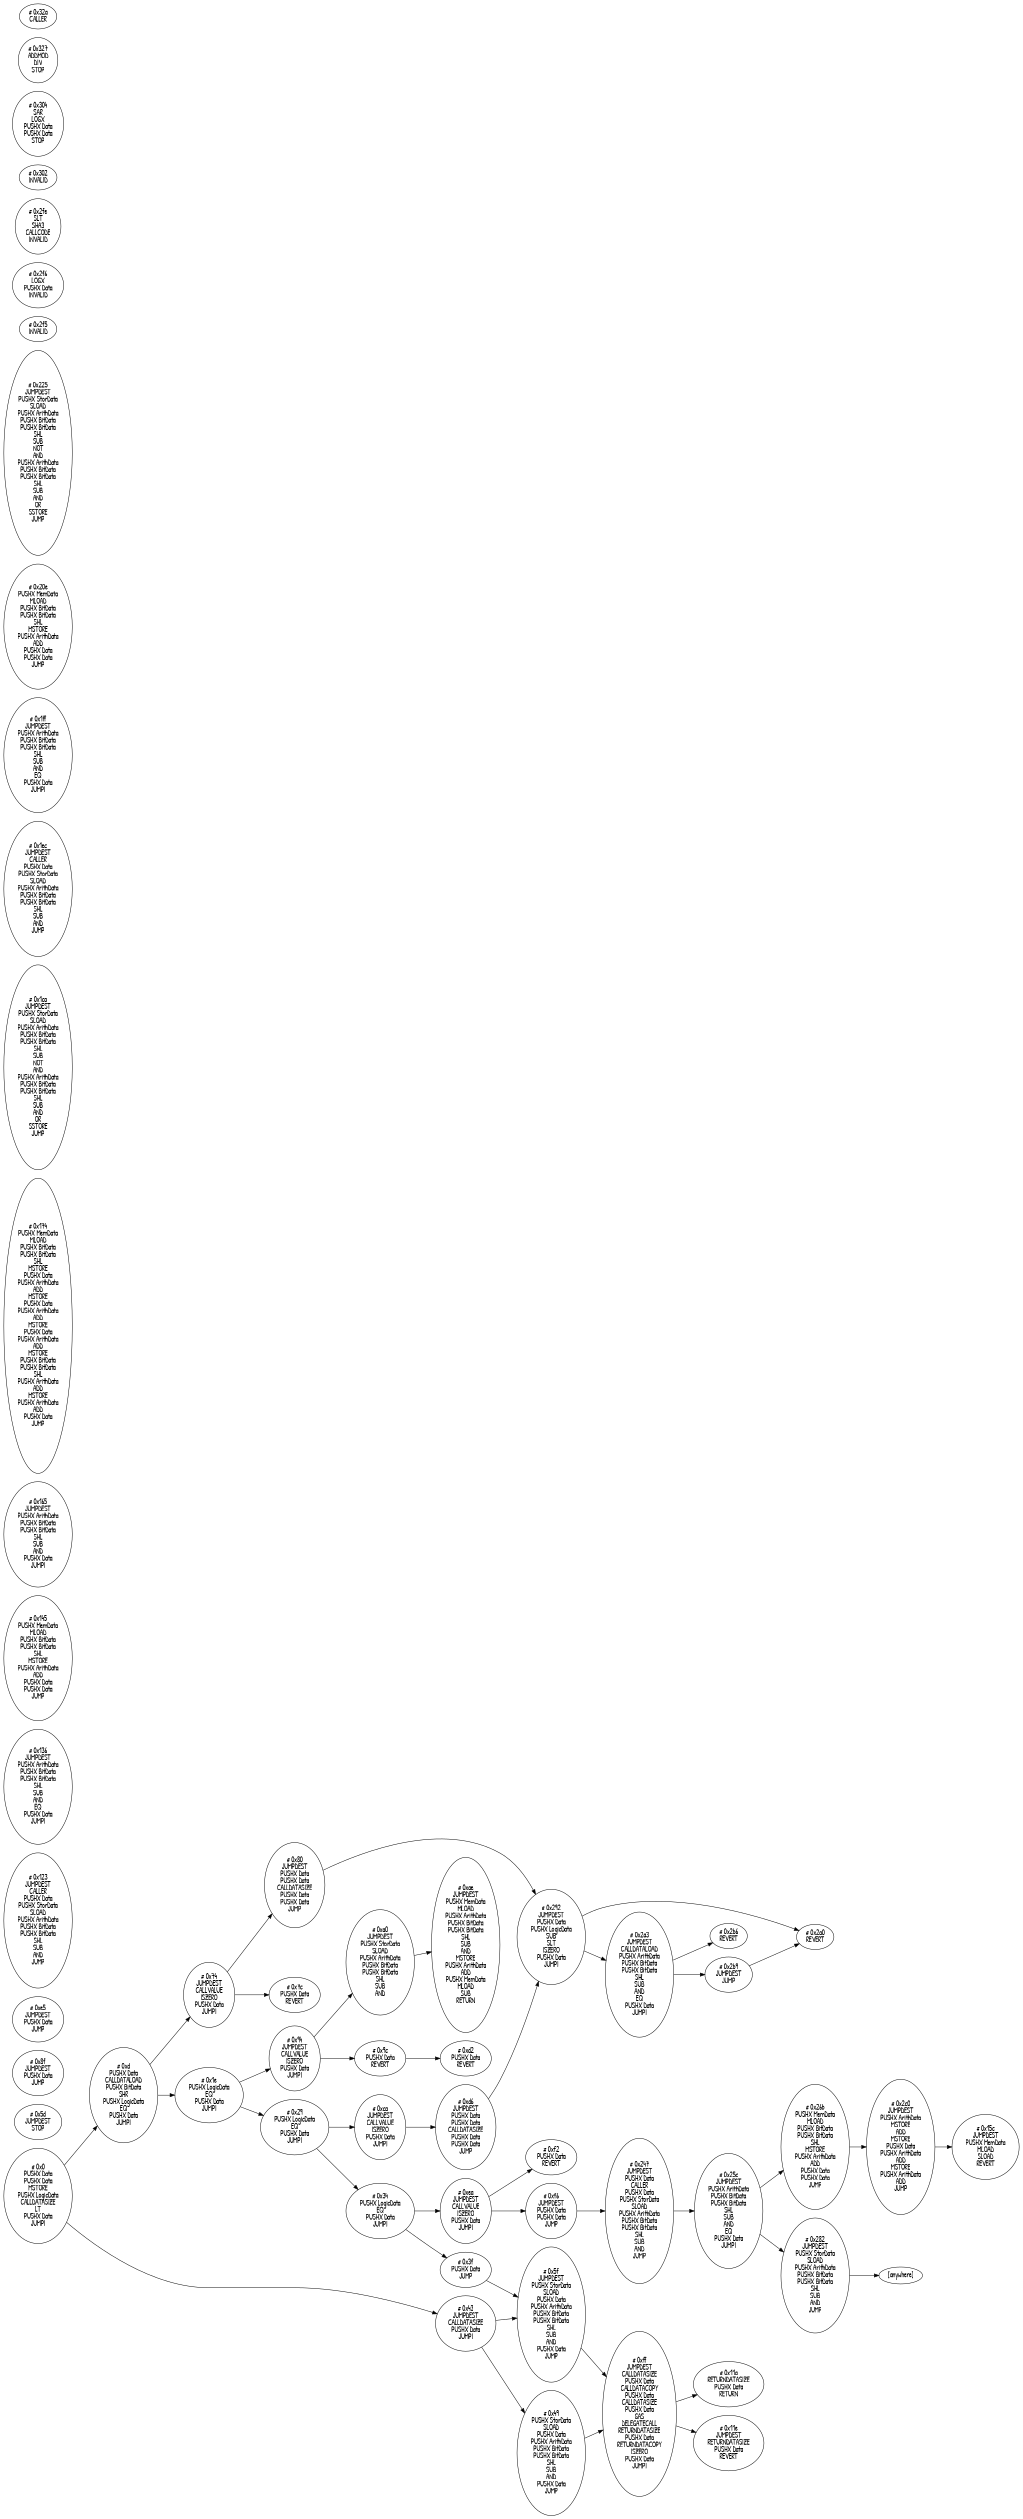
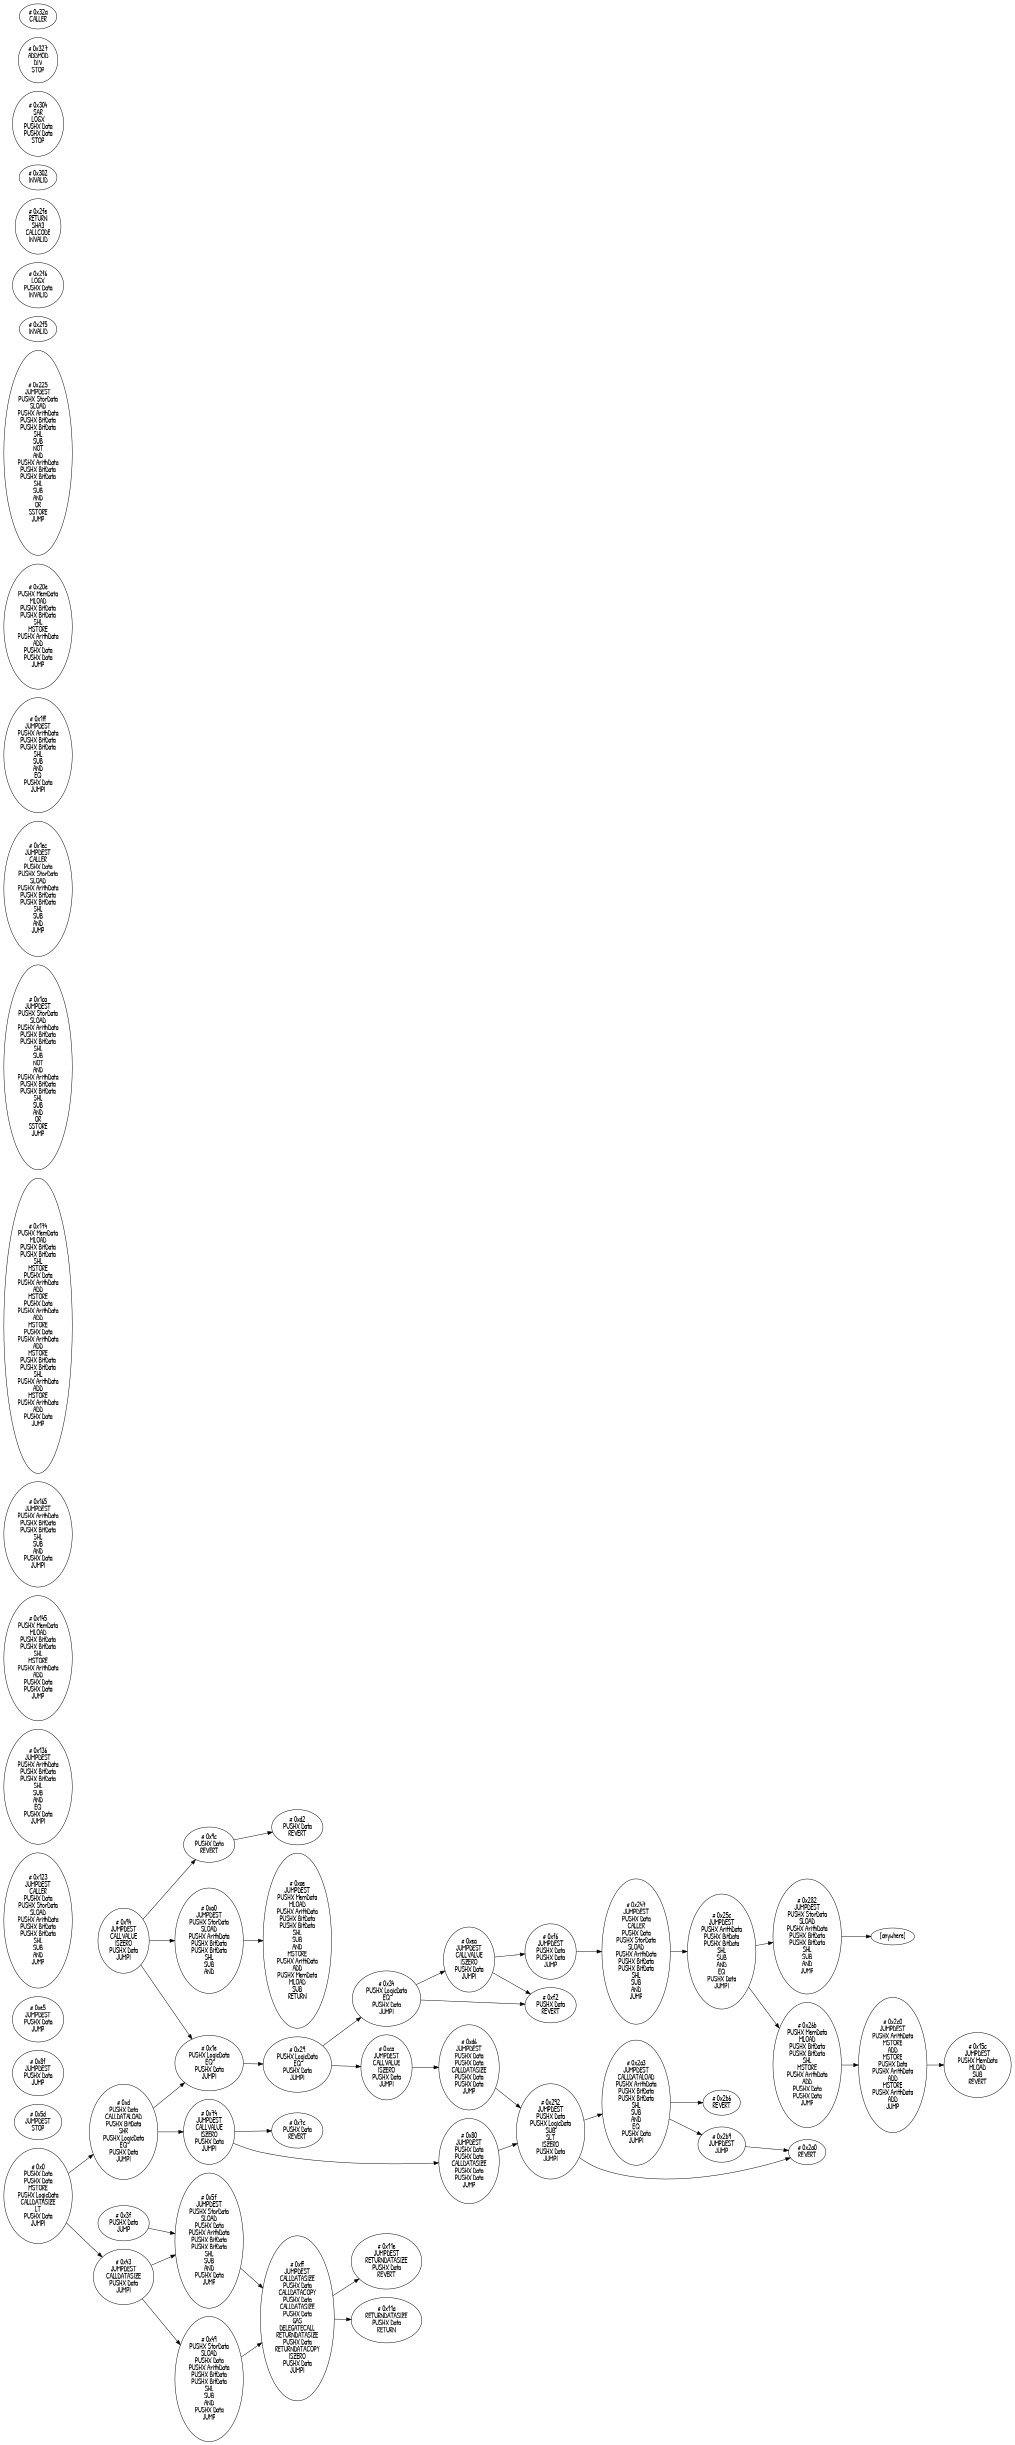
  digraph {
    compound=true
    fontname="Patrick Hand"
    rankdir=LR
    node [fontname="Patrick Hand"]
    edge [fontname="Patrick Hand"]
    n1 [label="[anywhere]"]
    n2 [label="# 0x0\nPUSHX Data\nPUSHX Data\nMSTORE\nPUSHX LogicData\nCALLDATASIZE\nLT\nPUSHX Data\nJUMPI\n"]
    n3 [label="# 0xd\nPUSHX Data\nCALLDATALOAD\nPUSHX BitData\nSHR\nPUSHX LogicData\nEQ\nPUSHX Data\nJUMPI\n"]
    n4 [label="# 0x43\nJUMPDEST\nCALLDATASIZE\nPUSHX Data\nJUMPI\n"]
    n5 [label="# 0x1e\nPUSHX LogicData\nEQ\nPUSHX Data\nJUMPI\n"]
    n6 [label="# 0x74\nJUMPDEST\nCALLVALUE\nISZERO\nPUSHX Data\nJUMPI\n"]
    n7 [label="# 0x5f\nJUMPDEST\nPUSHX StorData\nSLOAD\nPUSHX Data\nPUSHX ArithData\nPUSHX BitData\nPUSHX BitData\nSHL\nSUB\nAND\nPUSHX Data\nJUMP\n"]
    n8 [label="# 0x49\nPUSHX StorData\nSLOAD\nPUSHX Data\nPUSHX ArithData\nPUSHX BitData\nPUSHX BitData\nSHL\nSUB\nAND\nPUSHX Data\nJUMP\n"]
    n9 [label="# 0x29\nPUSHX LogicData\nEQ\nPUSHX Data\nJUMPI\n"]
    n10 [label="# 0x94\nJUMPDEST\nCALLVALUE\nISZERO\nPUSHX Data\nJUMPI\n"]
    n11 [label="# 0x7c\nPUSHX Data\nREVERT\n"]
    n12 [label="# 0x80\nJUMPDEST\nPUSHX Data\nPUSHX Data\nCALLDATASIZE\nPUSHX Data\nPUSHX Data\nJUMP\n"]
    n13 [label="# 0x34\nPUSHX LogicData\nEQ\nPUSHX Data\nJUMPI\n"]
    n14 [label="# 0xca\nJUMPDEST\nCALLVALUE\nISZERO\nPUSHX Data\nJUMPI\n"]
    n15 [label="# 0x9c\nPUSHX Data\nREVERT\n"]
    n16 [label="# 0xa0\nJUMPDEST\nPUSHX StorData\nSLOAD\nPUSHX ArithData\nPUSHX BitData\nPUSHX BitData\nSHL\nSUB\nAND\n"]
    n17 [label="# 0x3f\nPUSHX Data\nJUMP\n"]
    n18 [label="# 0xea\nJUMPDEST\nCALLVALUE\nISZERO\nPUSHX Data\nJUMPI\n"]
    n19 [label="# 0xd6\nJUMPDEST\nPUSHX Data\nPUSHX Data\nCALLDATASIZE\nPUSHX Data\nPUSHX Data\nJUMP\n"]
    n20 [label="# 0xf2\nPUSHX Data\nREVERT\n"]
    n21 [label="# 0xf6\nJUMPDEST\nPUSHX Data\nPUSHX Data\nJUMP\n"]
    n22 [label="# 0xff\nJUMPDEST\nCALLDATASIZE\nPUSHX Data\nCALLDATACOPY\nPUSHX Data\nCALLDATASIZE\nPUSHX Data\nGAS\nDELEGATECALL\nRETURNDATASIZE\nPUSHX Data\nRETURNDATACOPY\nISZERO\nPUSHX Data\nJUMPI\n"]
    n23 [label="# 0x11a\nRETURNDATASIZE\nPUSHX Data\nRETURN\n"]
    n24 [label="# 0x11e\nJUMPDEST\nRETURNDATASIZE\nPUSHX Data\nREVERT\n"]
    n25 [label="# 0x5d\nJUMPDEST\nSTOP\n"]
    n26 [label="# 0x292\nJUMPDEST\nPUSHX Data\nPUSHX LogicData\nSUB\nSLT\nISZERO\nPUSHX Data\nJUMPI\n"]
    n27 [label="# 0x2a0\nREVERT\n"]
    n28 [label="# 0x2a3\nJUMPDEST\nCALLDATALOAD\nPUSHX ArithData\nPUSHX BitData\nPUSHX BitData\nSHL\nSUB\nAND\nEQ\nPUSHX Data\nJUMPI\n"]
    n29 [label="# 0x8f\nJUMPDEST\nPUSHX Data\nJUMP\n"]
    n30 [label="# 0xd2\nPUSHX Data\nREVERT\n"]
    n31 [label="# 0xae\nJUMPDEST\nPUSHX MemData\nMLOAD\nPUSHX ArithData\nPUSHX BitData\nPUSHX BitData\nSHL\nSUB\nAND\nMSTORE\nPUSHX ArithData\nADD\nPUSHX MemData\nMLOAD\nSUB\nRETURN\n"]
    n32 [label="# 0xe5\nJUMPDEST\nPUSHX Data\nJUMP\n"]
    n33 [label="# 0x247\nJUMPDEST\nPUSHX Data\nCALLER\nPUSHX Data\nPUSHX StorData\nSLOAD\nPUSHX ArithData\nPUSHX BitData\nPUSHX BitData\nSHL\nSUB\nAND\nJUMP\n"]
    n34 [label="# 0x25c\nJUMPDEST\nPUSHX ArithData\nPUSHX BitData\nPUSHX BitData\nSHL\nSUB\nAND\nEQ\nPUSHX Data\nJUMPI\n"]
    n35 [label="# 0x123\nJUMPDEST\nCALLER\nPUSHX Data\nPUSHX StorData\nSLOAD\nPUSHX ArithData\nPUSHX BitData\nPUSHX BitData\nSHL\nSUB\nAND\nJUMP\n"]
    n36 [label="# 0x136\nJUMPDEST\nPUSHX ArithData\nPUSHX BitData\nPUSHX BitData\nSHL\nSUB\nAND\nEQ\nPUSHX Data\nJUMPI\n"]
    n37 [label="# 0x145\nPUSHX MemData\nMLOAD\nPUSHX BitData\nPUSHX BitData\nSHL\nMSTORE\nPUSHX ArithData\nADD\nPUSHX Data\nPUSHX Data\nJUMP\n"]
-   n38 [label="# 0x15c\nJUMPDEST\nPUSHX MemData\nMLOAD\nSLOAD\nREVERT\n"]
+   n38 [label="# 0x15c\nJUMPDEST\nPUSHX MemData\nMLOAD\nSUB\nREVERT\n"]
    n39 [label="# 0x165\nJUMPDEST\nPUSHX ArithData\nPUSHX BitData\nPUSHX BitData\nSHL\nSUB\nAND\nPUSHX Data\nJUMPI\n"]
    n40 [label="# 0x174\nPUSHX MemData\nMLOAD\nPUSHX BitData\nPUSHX BitData\nSHL\nMSTORE\nPUSHX Data\nPUSHX ArithData\nADD\nMSTORE\nPUSHX Data\nPUSHX ArithData\nADD\nMSTORE\nPUSHX Data\nPUSHX ArithData\nADD\nMSTORE\nPUSHX BitData\nPUSHX BitData\nSHL\nPUSHX ArithData\nADD\nMSTORE\nPUSHX ArithData\nADD\nPUSHX Data\nJUMP\n"]
    n41 [label="# 0x1ca\nJUMPDEST\nPUSHX StorData\nSLOAD\nPUSHX ArithData\nPUSHX BitData\nPUSHX BitData\nSHL\nSUB\nNOT\nAND\nPUSHX ArithData\nPUSHX BitData\nPUSHX BitData\nSHL\nSUB\nAND\nOR\nSSTORE\nJUMP\n"]
    n42 [label="# 0x1ec\nJUMPDEST\nCALLER\nPUSHX Data\nPUSHX StorData\nSLOAD\nPUSHX ArithData\nPUSHX BitData\nPUSHX BitData\nSHL\nSUB\nAND\nJUMP\n"]
    n43 [label="# 0x1ff\nJUMPDEST\nPUSHX ArithData\nPUSHX BitData\nPUSHX BitData\nSHL\nSUB\nAND\nEQ\nPUSHX Data\nJUMPI\n"]
    n44 [label="# 0x20e\nPUSHX MemData\nMLOAD\nPUSHX BitData\nPUSHX BitData\nSHL\nMSTORE\nPUSHX ArithData\nADD\nPUSHX Data\nPUSHX Data\nJUMP\n"]
    n45 [label="# 0x225\nJUMPDEST\nPUSHX StorData\nSLOAD\nPUSHX ArithData\nPUSHX BitData\nPUSHX BitData\nSHL\nSUB\nNOT\nAND\nPUSHX ArithData\nPUSHX BitData\nPUSHX BitData\nSHL\nSUB\nAND\nOR\nSSTORE\nJUMP\n"]
    n46 [label="# 0x26b\nPUSHX MemData\nMLOAD\nPUSHX BitData\nPUSHX BitData\nSHL\nMSTORE\nPUSHX ArithData\nADD\nPUSHX Data\nPUSHX Data\nJUMP\n"]
    n47 [label="# 0x282\nJUMPDEST\nPUSHX StorData\nSLOAD\nPUSHX ArithData\nPUSHX BitData\nPUSHX BitData\nSHL\nSUB\nAND\nJUMP\n"]
    n48 [label="# 0x2c0\nJUMPDEST\nPUSHX ArithData\nMSTORE\nADD\nMSTORE\nPUSHX Data\nPUSHX ArithData\nADD\nMSTORE\nPUSHX ArithData\nADD\nJUMP\n"]
    n49 [label="# 0x2b6\nREVERT\n"]
    n50 [label="# 0x2b9\nJUMPDEST\nJUMP\n"]
    n51 [label="# 0x2f5\nINVALID\n"]
    n52 [label="# 0x2f6\nLOGX\nPUSHX Data\nINVALID\n"]
-   n53 [label="# 0x2fe\nSLT\nSHA3\nCALLCODE\nINVALID\n"]
+   n53 [label="# 0x2fe\nRETURN\nSHA3\nCALLCODE\nINVALID\n"]
    n54 [label="# 0x302\nINVALID\n"]
    n55 [label="# 0x304\nSAR\nLOGX\nPUSHX Data\nPUSHX Data\nSTOP\n"]
    n56 [label="# 0x327\nADDMOD\nDIV\nSTOP\n"]
    n57 [label="# 0x32a\nCALLER\n"]
    n2 -> n3
    n2 -> n4
    n3 -> n5
    n3 -> n6
    n4 -> n7
    n4 -> n8
    n5 -> n9
-   n5 -> n10
+   n10 -> n5
    n6 -> n11
    n6 -> n12
    n7 -> n22
    n8 -> n22
    n9 -> n13
    n9 -> n14
    n10 -> n15
    n10 -> n16
    n12 -> n26
-   n13 -> n17
+   n13 -> n20
    n13 -> n18
    n14 -> n19
    n15 -> n30
    n16 -> n31
    n17 -> n7
    n18 -> n20
    n18 -> n21
    n19 -> n26
    n21 -> n33
    n22 -> n23
    n22 -> n24
    n26 -> n27
    n26 -> n28
    n28 -> n49
    n28 -> n50
    n33 -> n34
    n34 -> n46
    n34 -> n47
    n46 -> n48
    n47 -> n1
    n48 -> n38
    n50 -> n27
  }
